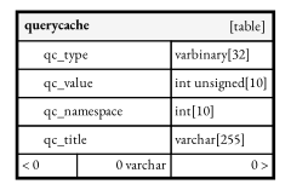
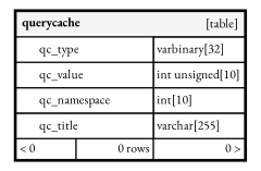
  digraph {
    bgcolor="#ffffff"
    fontname="EB Garamond"
    fontsize=11
    nodesep=0.18
    rankdir=RL
    ranksep=0.46
    ration=compress
-   n1 [fontname="EB Garamond" fontsize=11 label=<     <TABLE BORDER="2" CELLBORDER="1" CELLSPACING="0" BGCOLOR="#ffffff">       <TR><TD COLSPAN="4"  BGCOLOR="#f5f5f5"><TABLE BORDER="0" CELLSPACING="0"><TR><TD ALIGN="LEFT"><B>querycache</B></TD><TD ALIGN="RIGHT">[table]</TD></TR></TABLE></TD></TR>       <TR><TD PORT="qc_type" COLSPAN="2" BGCOLOR="#ffffff" ALIGN="LEFT"><TABLE BORDER="0" CELLSPACING="0" ALIGN="LEFT"><TR ALIGN="LEFT"><TD ALIGN="LEFT" FIXEDSIZE="TRUE" WIDTH="15" HEIGHT="16"></TD><TD ALIGN="LEFT" FIXEDSIZE="TRUE" WIDTH="98" HEIGHT="16">qc_type</TD></TR></TABLE></TD><TD PORT="qc_type.type" ALIGN="LEFT">varbinary[32]</TD></TR>       <TR><TD PORT="qc_value" COLSPAN="2" BGCOLOR="#ffffff" ALIGN="LEFT"><TABLE BORDER="0" CELLSPACING="0" ALIGN="LEFT"><TR ALIGN="LEFT"><TD ALIGN="LEFT" FIXEDSIZE="TRUE" WIDTH="15" HEIGHT="16"></TD><TD ALIGN="LEFT" FIXEDSIZE="TRUE" WIDTH="98" HEIGHT="16">qc_value</TD></TR></TABLE></TD><TD PORT="qc_value.type" ALIGN="LEFT">int unsigned[10]</TD></TR>       <TR><TD PORT="qc_namespace" COLSPAN="2" ALIGN="LEFT"><TABLE BORDER="0" CELLSPACING="0" ALIGN="LEFT"><TR ALIGN="LEFT"><TD ALIGN="LEFT" FIXEDSIZE="TRUE" WIDTH="15" HEIGHT="16"></TD><TD ALIGN="LEFT" FIXEDSIZE="TRUE" WIDTH="98" HEIGHT="16">qc_namespace</TD></TR></TABLE></TD><TD PORT="qc_namespace.type" ALIGN="LEFT">int[10]</TD></TR>       <TR><TD PORT="qc_title" COLSPAN="2" ALIGN="LEFT"><TABLE BORDER="0" CELLSPACING="0" ALIGN="LEFT"><TR ALIGN="LEFT"><TD ALIGN="LEFT" FIXEDSIZE="TRUE" WIDTH="15" HEIGHT="16"></TD><TD ALIGN="LEFT" FIXEDSIZE="TRUE" WIDTH="98" HEIGHT="16">qc_title</TD></TR></TABLE></TD><TD PORT="qc_title.type" ALIGN="LEFT">varchar[255]</TD></TR>       <TR><TD ALIGN="LEFT" BGCOLOR="#ffffff">&lt; 0</TD><TD ALIGN="RIGHT" BGCOLOR="#ffffff">0 varchar</TD><TD ALIGN="RIGHT" BGCOLOR="#ffffff">0 &gt;</TD></TR>     </TABLE>> shape=plaintext]
+   n1 [fontname="EB Garamond" fontsize=11 label=<     <TABLE BORDER="2" CELLBORDER="1" CELLSPACING="0" BGCOLOR="#ffffff">       <TR><TD COLSPAN="4"  BGCOLOR="#f5f5f5"><TABLE BORDER="0" CELLSPACING="0"><TR><TD ALIGN="LEFT"><B>querycache</B></TD><TD ALIGN="RIGHT">[table]</TD></TR></TABLE></TD></TR>       <TR><TD PORT="qc_type" COLSPAN="2" BGCOLOR="#ffffff" ALIGN="LEFT"><TABLE BORDER="0" CELLSPACING="0" ALIGN="LEFT"><TR ALIGN="LEFT"><TD ALIGN="LEFT" FIXEDSIZE="TRUE" WIDTH="15" HEIGHT="16"></TD><TD ALIGN="LEFT" FIXEDSIZE="TRUE" WIDTH="98" HEIGHT="16">qc_type</TD></TR></TABLE></TD><TD PORT="qc_type.type" ALIGN="LEFT">varbinary[32]</TD></TR>       <TR><TD PORT="qc_value" COLSPAN="2" BGCOLOR="#ffffff" ALIGN="LEFT"><TABLE BORDER="0" CELLSPACING="0" ALIGN="LEFT"><TR ALIGN="LEFT"><TD ALIGN="LEFT" FIXEDSIZE="TRUE" WIDTH="15" HEIGHT="16"></TD><TD ALIGN="LEFT" FIXEDSIZE="TRUE" WIDTH="98" HEIGHT="16">qc_value</TD></TR></TABLE></TD><TD PORT="qc_value.type" ALIGN="LEFT">int unsigned[10]</TD></TR>       <TR><TD PORT="qc_namespace" COLSPAN="2" ALIGN="LEFT"><TABLE BORDER="0" CELLSPACING="0" ALIGN="LEFT"><TR ALIGN="LEFT"><TD ALIGN="LEFT" FIXEDSIZE="TRUE" WIDTH="15" HEIGHT="16"></TD><TD ALIGN="LEFT" FIXEDSIZE="TRUE" WIDTH="98" HEIGHT="16">qc_namespace</TD></TR></TABLE></TD><TD PORT="qc_namespace.type" ALIGN="LEFT">int[10]</TD></TR>       <TR><TD PORT="qc_title" COLSPAN="2" ALIGN="LEFT"><TABLE BORDER="0" CELLSPACING="0" ALIGN="LEFT"><TR ALIGN="LEFT"><TD ALIGN="LEFT" FIXEDSIZE="TRUE" WIDTH="15" HEIGHT="16"></TD><TD ALIGN="LEFT" FIXEDSIZE="TRUE" WIDTH="98" HEIGHT="16">qc_title</TD></TR></TABLE></TD><TD PORT="qc_title.type" ALIGN="LEFT">varchar[255]</TD></TR>       <TR><TD ALIGN="LEFT" BGCOLOR="#ffffff">&lt; 0</TD><TD ALIGN="RIGHT" BGCOLOR="#ffffff">0 rows</TD><TD ALIGN="RIGHT" BGCOLOR="#ffffff">0 &gt;</TD></TR>     </TABLE>> shape=plaintext]
  }
